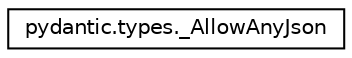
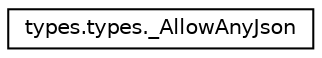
  digraph {
    rankdir=LR
-   n1 [color=black fillcolor=white fontname=Helvetica fontsize=10 height=0.2 label="pydantic.types._AllowAnyJson" shape=record style=filled width=0.4]
+   n1 [color=black fillcolor=white fontname=Helvetica fontsize=10 height=0.2 label="types.types._AllowAnyJson" shape=record style=filled width=0.4]
  }
